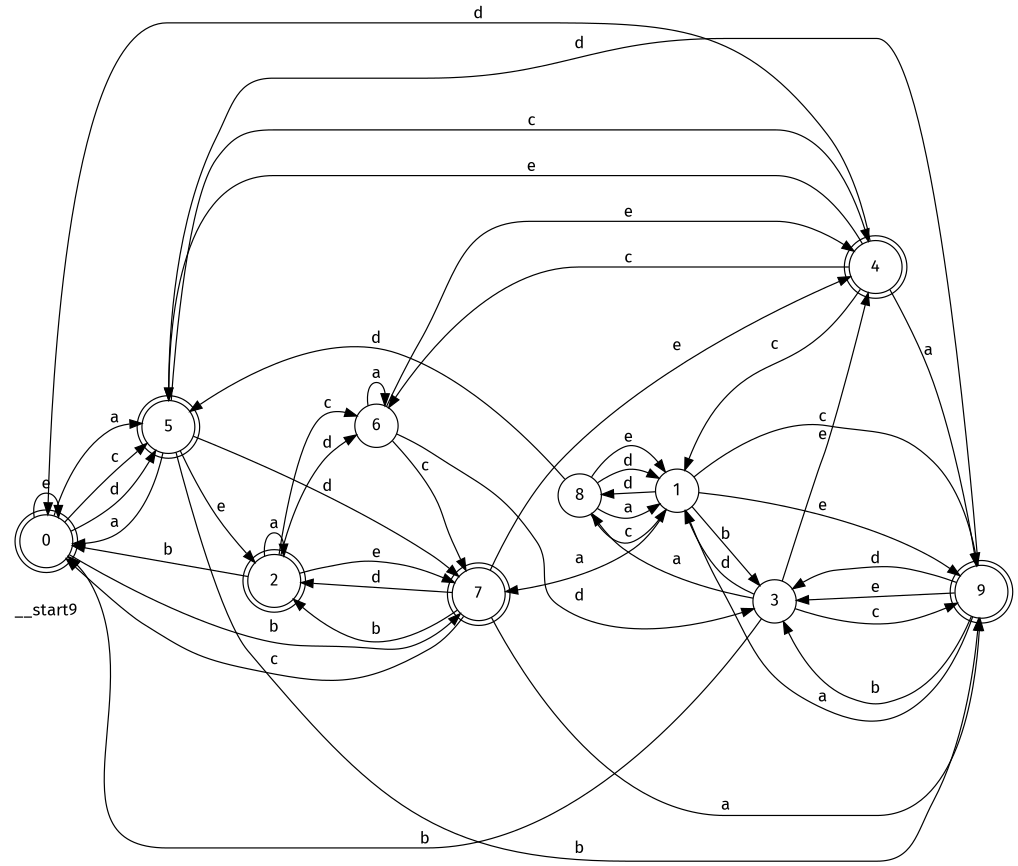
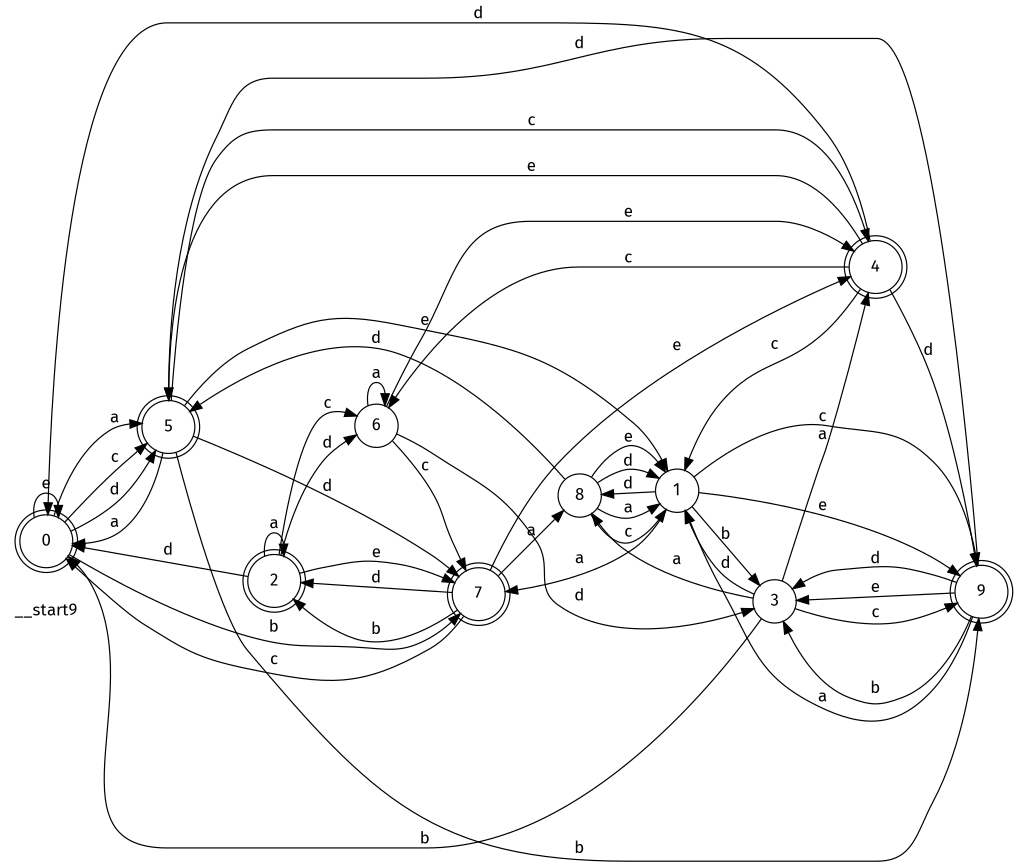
  digraph {
    fontname="Fira Sans"
    rankdir=LR
    node [fontname="Fira Sans" shape=doublecircle color=black fillcolor=white style="rounded,filled"]
    edge [fontname="Fira Sans"]
    n1 [label=__start9 shape=none color="" fillcolor="" style=""]
    n2 [label=0]
    n3 [label=5]
    n4 [label=7]
    n5 [label=1 shape=circle style=filled]
    n6 [label=9]
    n7 [label=4]
    n8 [label=2]
    n9 [label=3 shape=circle style=filled]
    n10 [label=8 shape=circle style=filled]
    n11 [label=6 shape=circle style=filled]
    n2 -> n2 [label=e]
    n2 -> n3 [label=a]
    n2 -> n3 [label=c]
    n2 -> n3 [label=d]
    n2 -> n4 [label=b]
    n3 -> n2 [label=a]
    n3 -> n4 [label=d]
-   n3 -> n8 [label=e]
+   n3 -> n5 [label=e]
    n3 -> n6 [label=b]
    n3 -> n7 [label=c]
    n4 -> n2 [label=c]
-   n4 -> n6 [label=a]
+   n4 -> n10 [label=a]
    n4 -> n7 [label=e]
    n4 -> n8 [label=b]
    n4 -> n8 [label=d]
    n5 -> n4 [label=a]
    n5 -> n6 [label=c]
    n5 -> n6 [label=e]
    n5 -> n9 [label=b]
    n5 -> n10 [label=d]
    n6 -> n3 [label=d]
    n6 -> n5 [label=a]
    n6 -> n9 [label=b]
    n6 -> n9 [label=d]
    n6 -> n9 [label=e]
    n7 -> n2 [label=d]
    n7 -> n3 [label=e]
    n7 -> n5 [label=c]
-   n7 -> n6 [label=a]
+   n7 -> n6 [label=d]
    n7 -> n11 [label=c]
-   n8 -> n2 [label=b]
+   n8 -> n2 [label=d]
    n8 -> n4 [label=e]
    n8 -> n8 [label=a]
    n8 -> n11 [label=c]
    n8 -> n11 [label=d]
    n9 -> n2 [label=b]
    n9 -> n5 [label=d]
    n9 -> n6 [label=c]
-   n9 -> n7 [label=e]
+   n9 -> n7 [label=a]
    n9 -> n10 [label=a]
    n10 -> n3 [label=d]
    n10 -> n5 [label=a]
    n10 -> n5 [label=c]
    n10 -> n5 [label=d]
    n10 -> n5 [label=e]
    n11 -> n4 [label=c]
    n11 -> n7 [label=e]
    n11 -> n9 [label=d]
    n11 -> n11 [label=a]
  }
